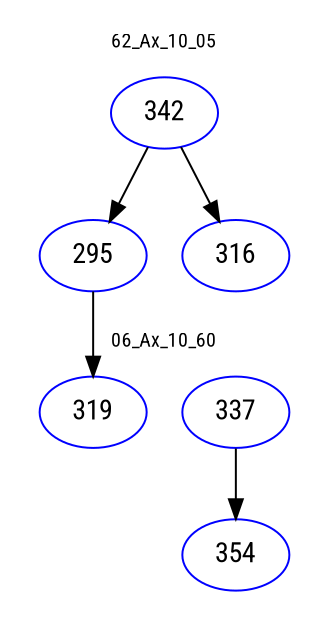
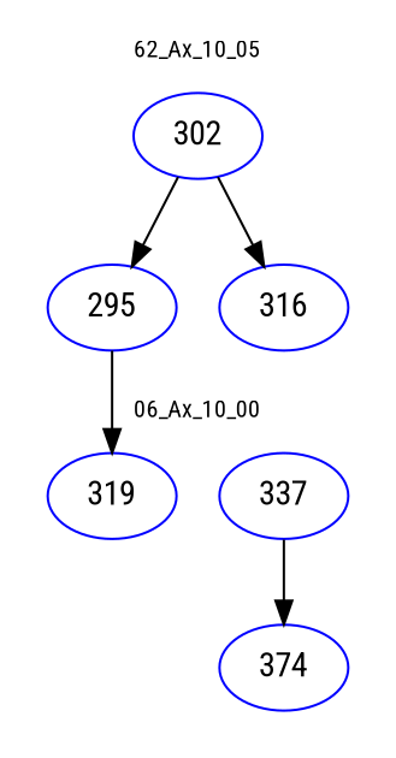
  digraph {
    fontname="Roboto Condensed"
    node [color=blue fontname="Roboto Condensed"]
    edge [color=black fontname="Roboto Condensed"]
    n1 [label=337]
    n2 [label=319]
-   n3 [label=354]
-   n4 [label=342]
+   n3 [label=374]
+   n4 [label=302]
    n5 [label=295]
    n6 [label=316]
    subgraph cluster_1 {
      color=white
      fontsize=10
-     label="06_Ax_10_60"
+     label="06_Ax_10_00"
      n1
      n2
      n3
    }
    subgraph cluster_2 {
      color=white
      fontsize=10
      label="62_Ax_10_05"
      n4
      n5
      n6
    }
    n1 -> n3
    n4 -> n5
    n4 -> n6
    n5 -> n2
  }
